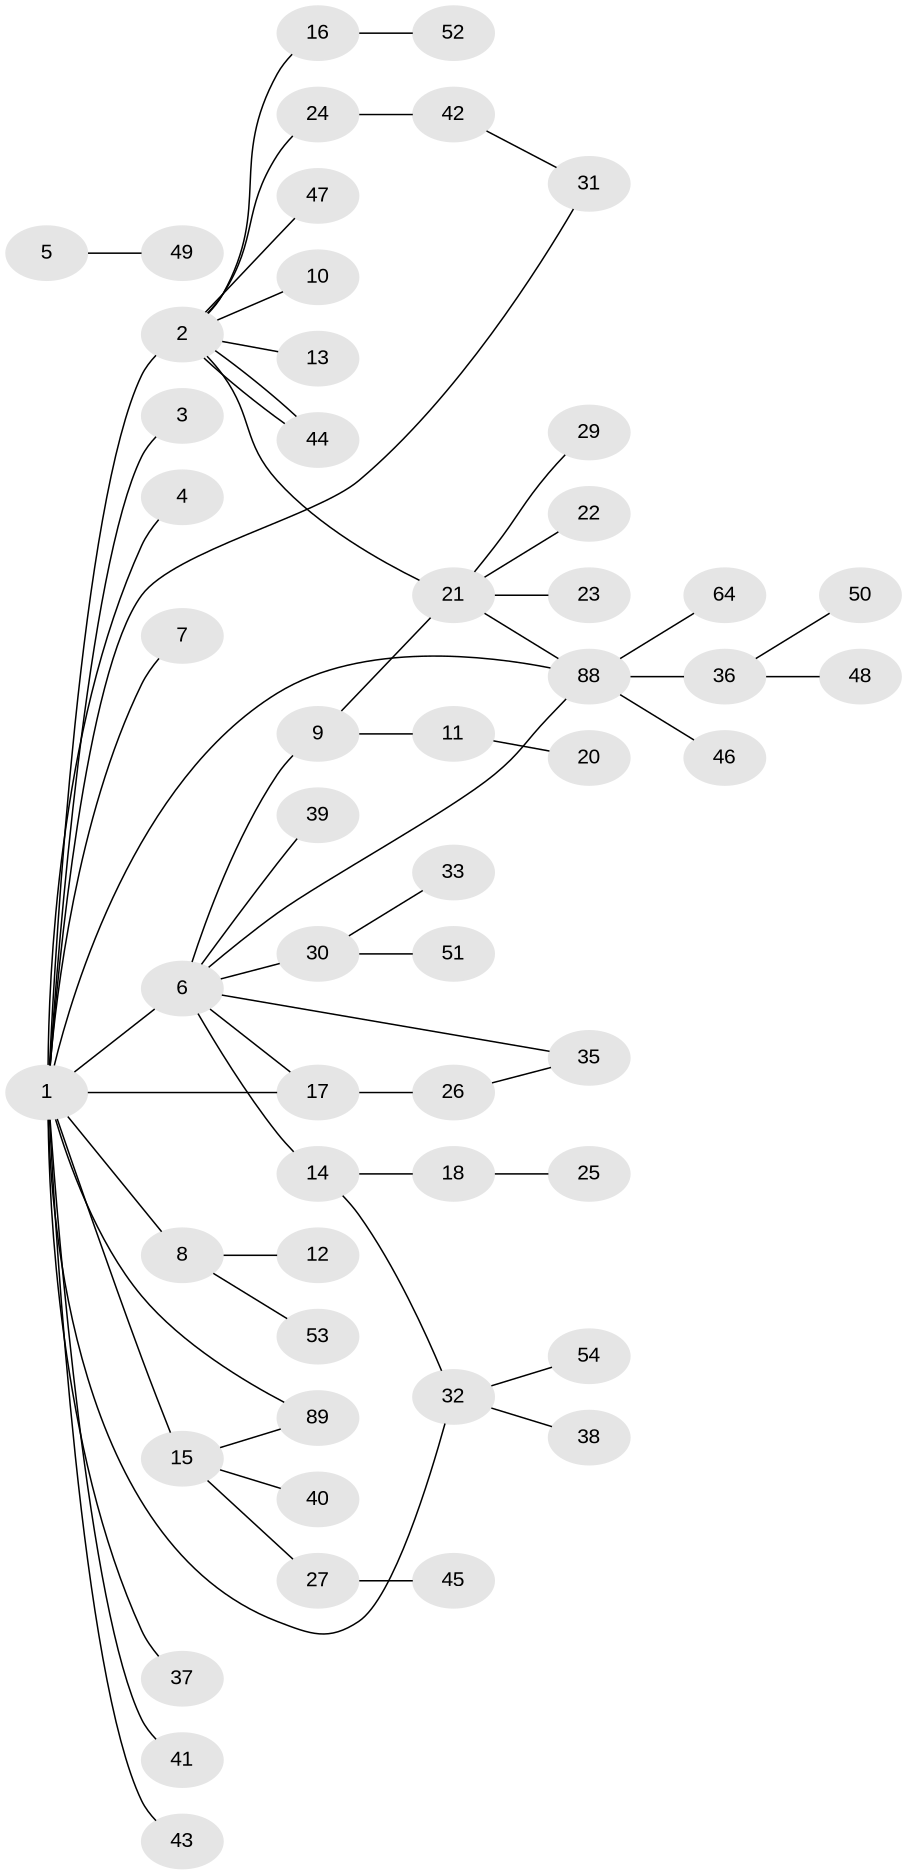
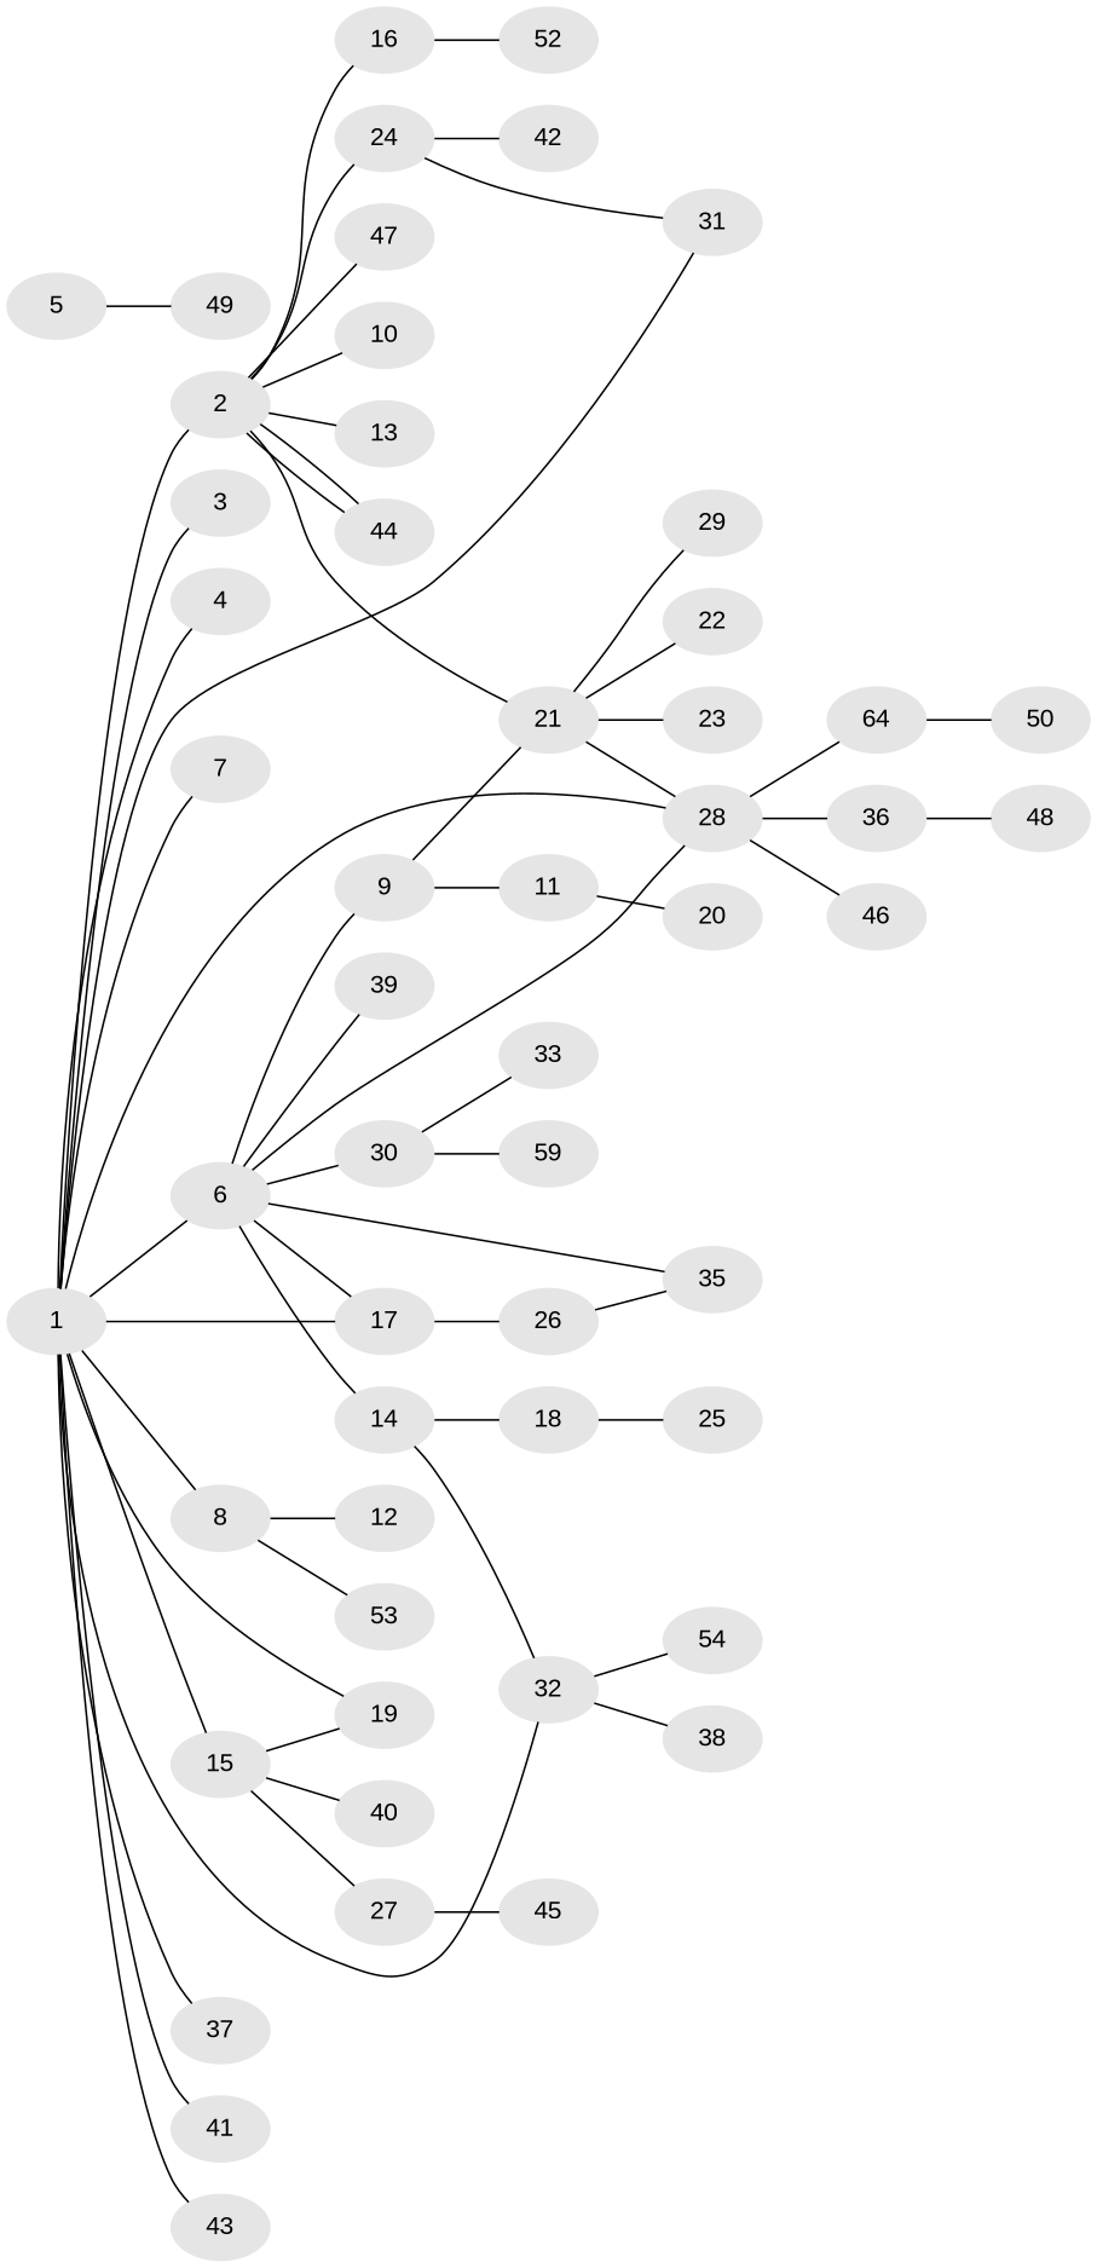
  graph {
    fontname="Liberation Sans"
    rankdir=LR
    node [color=gray90 fontname="Liberation Sans" style=filled]
    edge [fontname="Liberation Sans"]
    1
    2
    3
    4
    6
    7
    8
    15
    17
-   19 [label=89]
-   28 [label=88]
+   19
+   28
    31
    32
    37
    41
    43
    10
    13
    16
    21
    24
    44
    47
    9
    14
    30
    35
    39
    12
    53
    27
    40
    26
    n34 [label=64]
    36
    46
    38
    54
    5
    49
    52
    22
    23
    29
    42
    11
    18
    33
-   51
+   51 [label=59]
    20
    25
    45
    48
    50
    1 -- 2
    1 -- 3
    1 -- 4
    1 -- 6
    1 -- 7
    1 -- 8
    1 -- 15
    1 -- 17
    1 -- 19
    1 -- 28
    1 -- 31
    1 -- 32
    1 -- 37
    1 -- 41
    1 -- 43
    2 -- 10
    2 -- 13
    2 -- 16
    2 -- 21
    2 -- 24
    2 -- 44
    2 -- 44
    2 -- 47
    6 -- 17
    6 -- 28
    6 -- 9
    6 -- 14
    6 -- 30
    6 -- 35
    6 -- 39
    8 -- 12
    8 -- 53
    15 -- 19
    15 -- 27
    15 -- 40
    17 -- 26
    28 -- n34
    28 -- 36
    28 -- 46
    32 -- 38
    32 -- 54
    16 -- 52
    21 -- 28
    21 -- 22
    21 -- 23
    21 -- 29
-   42 -- 31
+   24 -- 31
    24 -- 42
    9 -- 21
    9 -- 11
    14 -- 32
    14 -- 18
    30 -- 33
    30 -- 51
    27 -- 45
    26 -- 35
    36 -- 48
-   36 -- 50
+   n34 -- 50
    5 -- 49
    11 -- 20
    18 -- 25
  }
